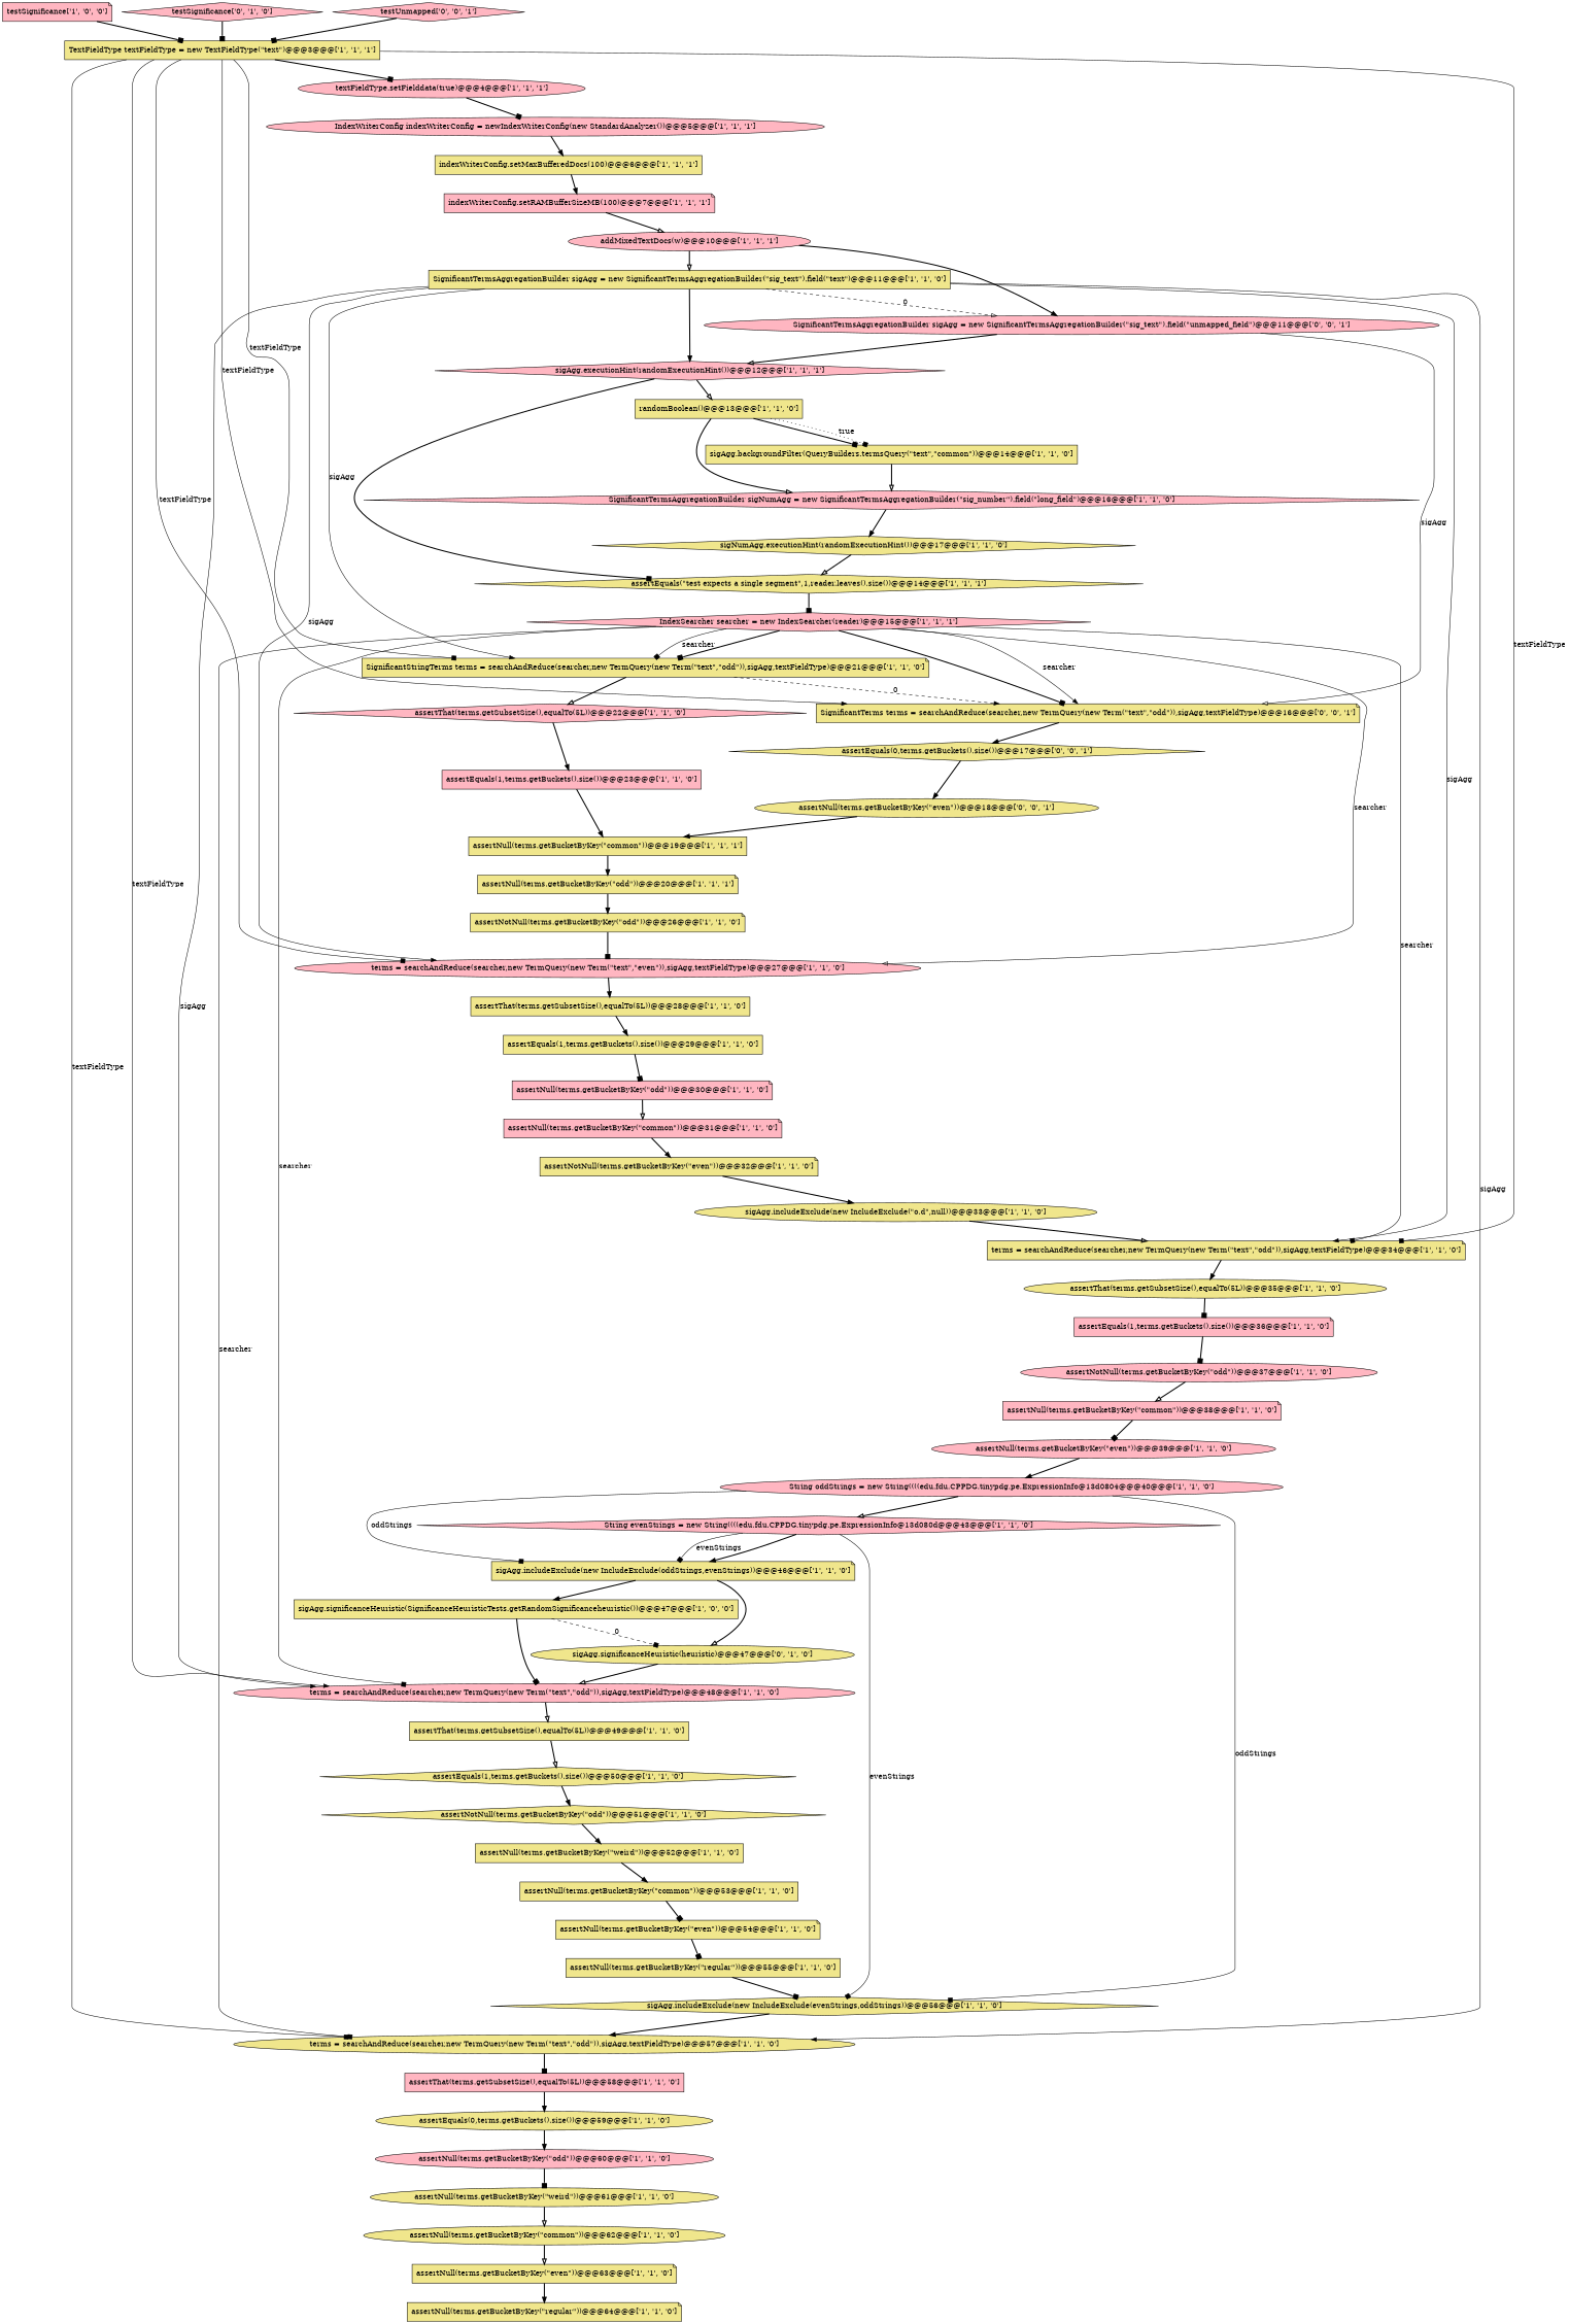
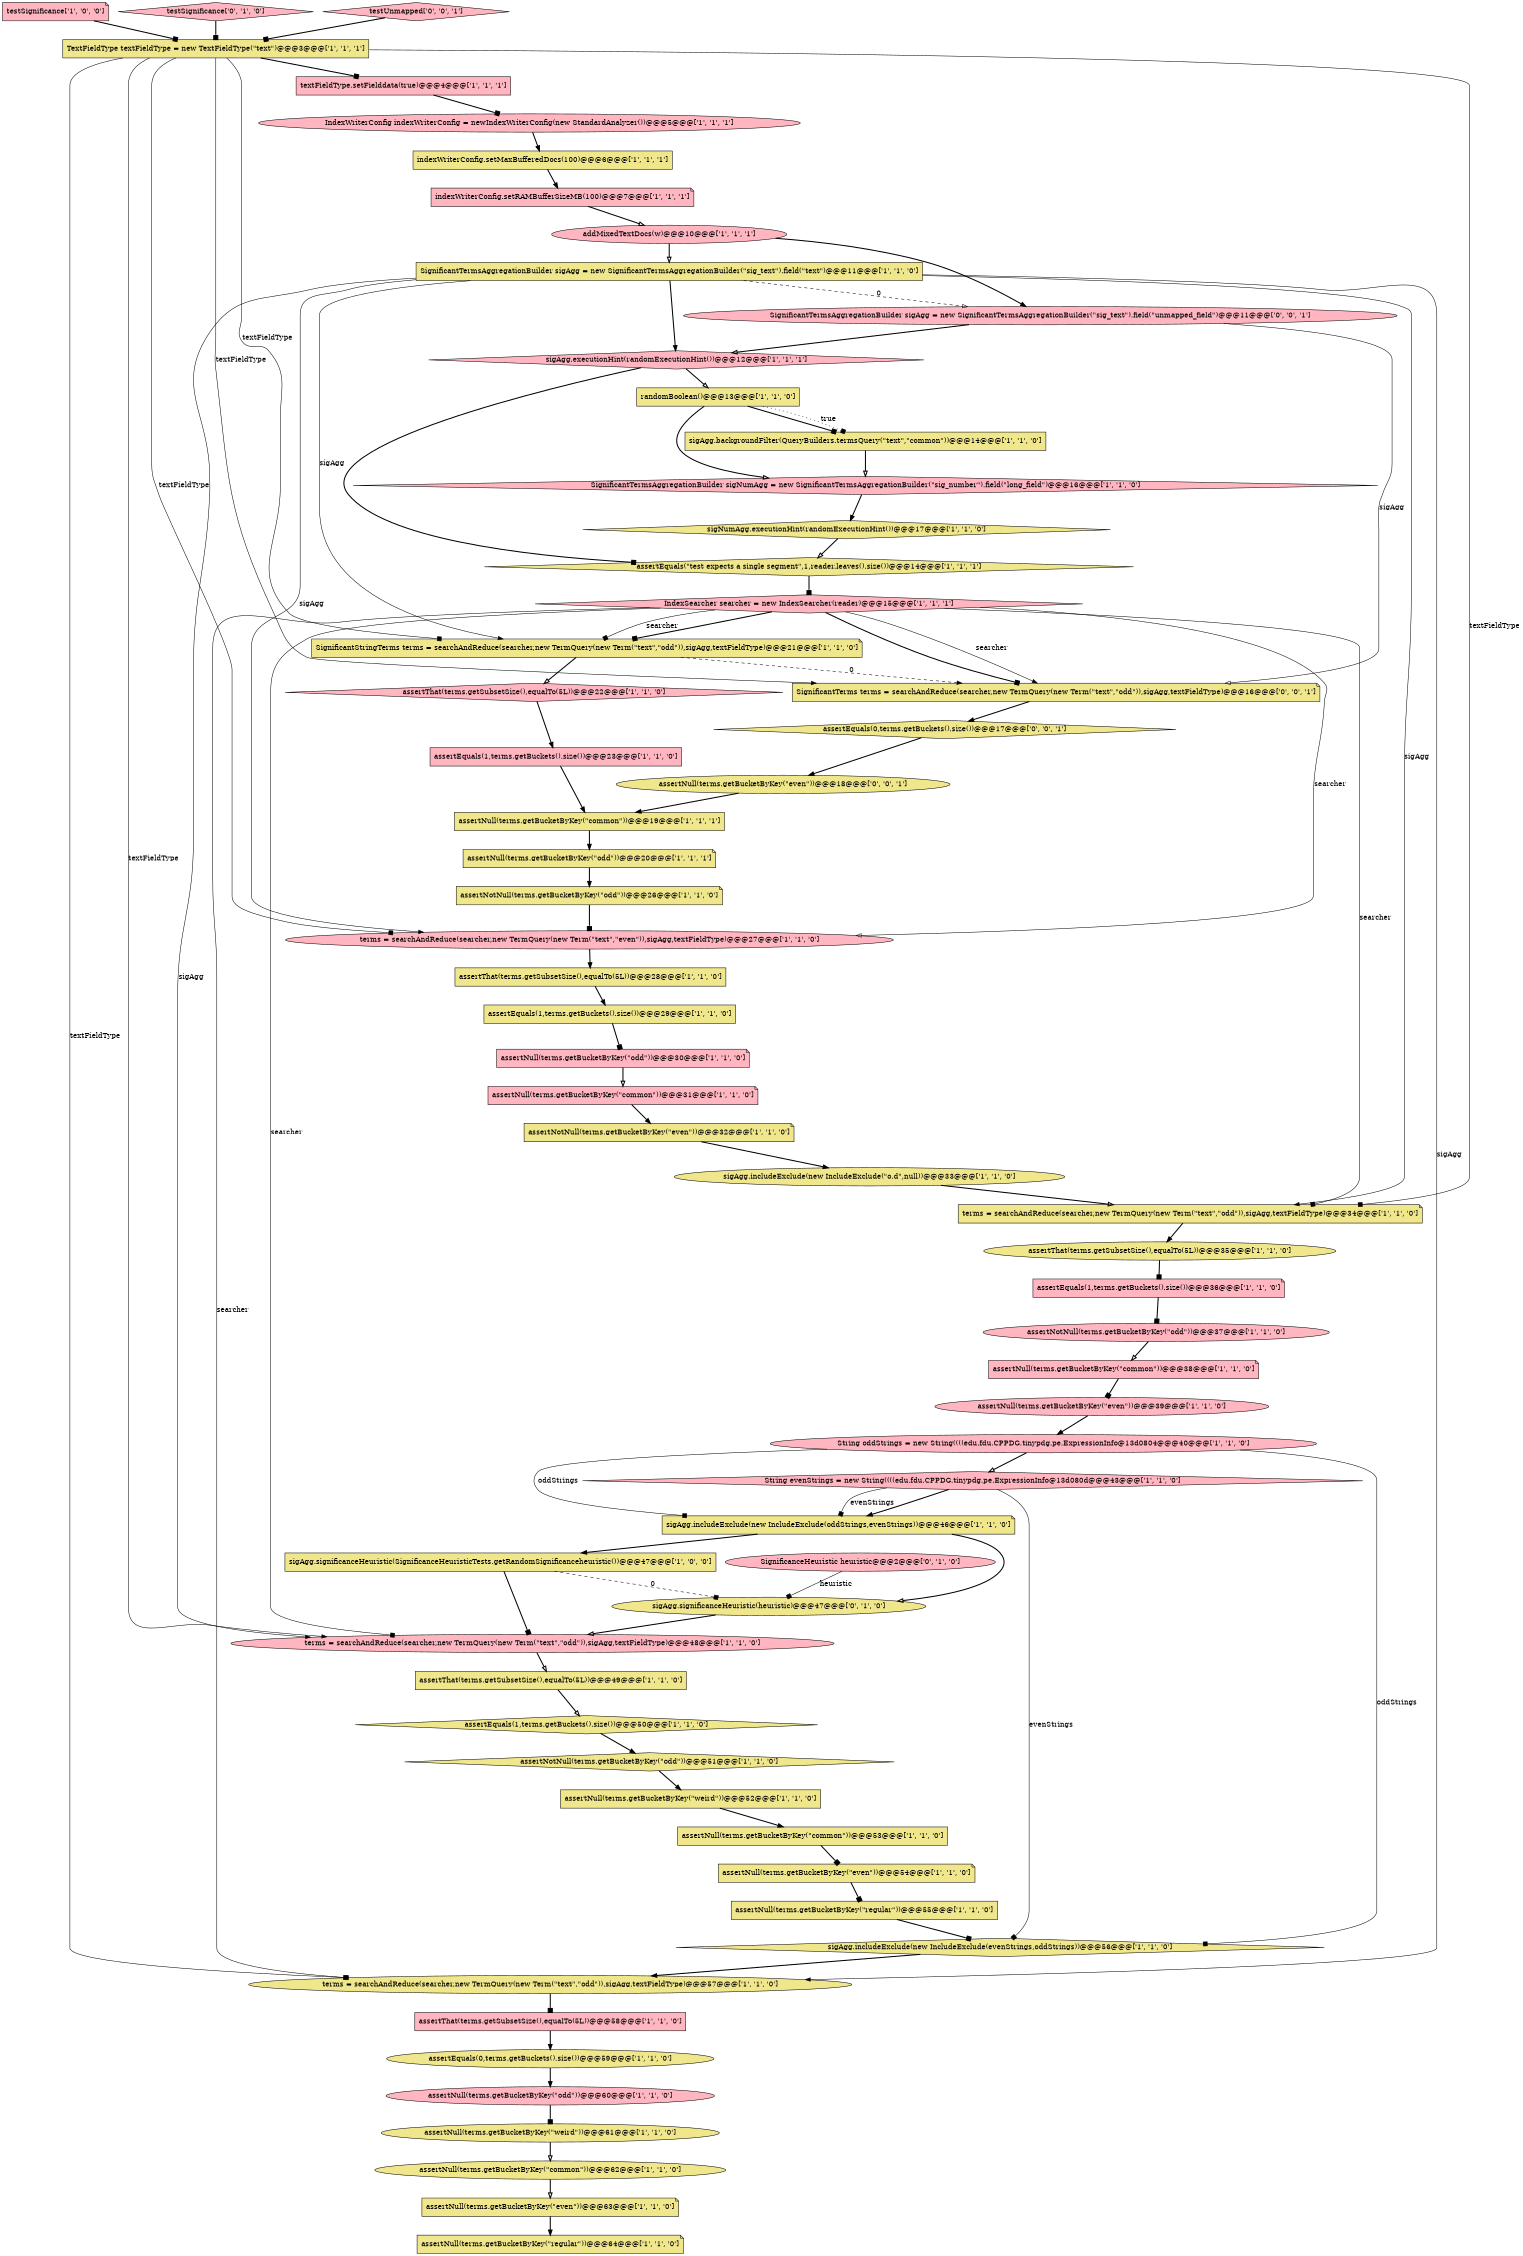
  digraph {
    node [fillcolor=khaki shape=ellipse style=filled]
    edge [arrowhead=normal style=bold]
    n1 [fillcolor=lightpink label="terms = searchAndReduce(searcher,new TermQuery(new Term(\"text\",\"even\")),sigAgg,textFieldType)@@@27@@@['1', '1', '0']"]
    n2 [label="assertThat(terms.getSubsetSize(),equalTo(5L))@@@28@@@['1', '1', '0']" shape=box]
    n3 [label="assertEquals(1,terms.getBuckets().size())@@@29@@@['1', '1', '0']" shape=box]
    n4 [label="assertNull(terms.getBucketByKey(\"regular\"))@@@64@@@['1', '1', '0']" shape=note]
    n5 [fillcolor=lightpink label="SignificantTermsAggregationBuilder sigAgg = new SignificantTermsAggregationBuilder(\"sig_text\").field(\"unmapped_field\")@@@11@@@['0', '0', '1']"]
    n6 [fillcolor=lightpink label="sigAgg.executionHint(randomExecutionHint())@@@12@@@['1', '1', '1']" shape=diamond]
    n7 [label="SignificantTerms terms = searchAndReduce(searcher,new TermQuery(new Term(\"text\",\"odd\")),sigAgg,textFieldType)@@@16@@@['0', '0', '1']" shape=note]
    n8 [label="assertEquals(\"test expects a single segment\",1,reader.leaves().size())@@@14@@@['1', '1', '1']" shape=diamond]
    n9 [label="randomBoolean()@@@13@@@['1', '1', '0']" shape=box]
    n10 [label="assertEquals(0,terms.getBuckets().size())@@@17@@@['0', '0', '1']" shape=diamond]
    n11 [fillcolor=lightpink label="assertNull(terms.getBucketByKey(\"common\"))@@@31@@@['1', '1', '0']" shape=note]
    n12 [label="assertNotNull(terms.getBucketByKey(\"even\"))@@@32@@@['1', '1', '0']" shape=note]
    n13 [label="sigAgg.includeExclude(new IncludeExclude(\"o.d\",null))@@@33@@@['1', '1', '0']"]
    n14 [fillcolor=lightpink label="testSignificance['1', '0', '0']" shape=note]
    n15 [label="TextFieldType textFieldType = new TextFieldType(\"text\")@@@3@@@['1', '1', '1']" shape=box]
    n16 [label="terms = searchAndReduce(searcher,new TermQuery(new Term(\"text\",\"odd\")),sigAgg,textFieldType)@@@57@@@['1', '1', '0']"]
    n17 [fillcolor=lightpink label="terms = searchAndReduce(searcher,new TermQuery(new Term(\"text\",\"odd\")),sigAgg,textFieldType)@@@48@@@['1', '1', '0']"]
    n18 [label="SignificantStringTerms terms = searchAndReduce(searcher,new TermQuery(new Term(\"text\",\"odd\")),sigAgg,textFieldType)@@@21@@@['1', '1', '0']" shape=note]
    n19 [label="terms = searchAndReduce(searcher,new TermQuery(new Term(\"text\",\"odd\")),sigAgg,textFieldType)@@@34@@@['1', '1', '0']" shape=note]
-   n20 [fillcolor=lightpink label="textFieldType.setFielddata(true)@@@4@@@['1', '1', '1']"]
+   n20 [fillcolor=lightpink label="textFieldType.setFielddata(true)@@@4@@@['1', '1', '1']" shape=box]
    n21 [label="indexWriterConfig.setMaxBufferedDocs(100)@@@6@@@['1', '1', '1']" shape=box]
    n22 [fillcolor=lightpink label="indexWriterConfig.setRAMBufferSizeMB(100)@@@7@@@['1', '1', '1']" shape=note]
    n23 [fillcolor=lightpink label="addMixedTextDocs(w)@@@10@@@['1', '1', '1']"]
    n24 [fillcolor=lightpink label="IndexWriterConfig indexWriterConfig = newIndexWriterConfig(new StandardAnalyzer())@@@5@@@['1', '1', '1']"]
    n25 [fillcolor=lightpink label="assertNotNull(terms.getBucketByKey(\"odd\"))@@@37@@@['1', '1', '0']"]
    n26 [fillcolor=lightpink label="assertNull(terms.getBucketByKey(\"common\"))@@@38@@@['1', '1', '0']" shape=note]
    n27 [fillcolor=lightpink label="assertNull(terms.getBucketByKey(\"even\"))@@@39@@@['1', '1', '0']"]
    n28 [label="sigAgg.includeExclude(new IncludeExclude(evenStrings,oddStrings))@@@56@@@['1', '1', '0']" shape=diamond]
    n29 [fillcolor=lightpink label="assertThat(terms.getSubsetSize(),equalTo(5L))@@@58@@@['1', '1', '0']" shape=box]
    n30 [label="SignificantTermsAggregationBuilder sigAgg = new SignificantTermsAggregationBuilder(\"sig_text\").field(\"text\")@@@11@@@['1', '1', '0']" shape=box]
    n31 [label="assertThat(terms.getSubsetSize(),equalTo(5L))@@@49@@@['1', '1', '0']" shape=box]
    n32 [fillcolor=lightpink label="assertThat(terms.getSubsetSize(),equalTo(5L))@@@22@@@['1', '1', '0']" shape=diamond]
    n33 [label="assertThat(terms.getSubsetSize(),equalTo(5L))@@@35@@@['1', '1', '0']"]
    n34 [label="assertEquals(0,terms.getBuckets().size())@@@59@@@['1', '1', '0']"]
    n35 [fillcolor=lightpink label="assertNull(terms.getBucketByKey(\"odd\"))@@@60@@@['1', '1', '0']"]
    n36 [label="assertNull(terms.getBucketByKey(\"even\"))@@@54@@@['1', '1', '0']" shape=note]
    n37 [label="assertNull(terms.getBucketByKey(\"regular\"))@@@55@@@['1', '1', '0']" shape=box]
    n38 [fillcolor=lightpink label="assertNull(terms.getBucketByKey(\"odd\"))@@@30@@@['1', '1', '0']" shape=note]
    n39 [fillcolor=lightpink label="IndexSearcher searcher = new IndexSearcher(reader)@@@15@@@['1', '1', '1']" shape=diamond]
    n40 [fillcolor=lightpink label="SignificantTermsAggregationBuilder sigNumAgg = new SignificantTermsAggregationBuilder(\"sig_number\").field(\"long_field\")@@@16@@@['1', '1', '0']" shape=diamond]
    n41 [label="sigAgg.backgroundFilter(QueryBuilders.termsQuery(\"text\",\"common\"))@@@14@@@['1', '1', '0']" shape=box]
    n42 [label="sigAgg.significanceHeuristic(SignificanceHeuristicTests.getRandomSignificanceheuristic())@@@47@@@['1', '0', '0']" shape=box]
    n43 [label="sigAgg.significanceHeuristic(heuristic)@@@47@@@['0', '1', '0']"]
    n44 [label="assertNull(terms.getBucketByKey(\"weird\"))@@@61@@@['1', '1', '0']"]
    n45 [label="assertNull(terms.getBucketByKey(\"common\"))@@@62@@@['1', '1', '0']"]
    n46 [label="assertNull(terms.getBucketByKey(\"even\"))@@@63@@@['1', '1', '0']" shape=note]
    n47 [label="assertEquals(1,terms.getBuckets().size())@@@50@@@['1', '1', '0']" shape=diamond]
    n48 [fillcolor=lightpink label="assertEquals(1,terms.getBuckets().size())@@@23@@@['1', '1', '0']" shape=box]
    n49 [label="assertNull(terms.getBucketByKey(\"common\"))@@@19@@@['1', '1', '1']" shape=box]
    n50 [label="assertNull(terms.getBucketByKey(\"odd\"))@@@20@@@['1', '1', '1']" shape=note]
    n51 [label="sigNumAgg.executionHint(randomExecutionHint())@@@17@@@['1', '1', '0']" shape=diamond]
    n52 [fillcolor=lightpink label="String oddStrings = new String((((edu.fdu.CPPDG.tinypdg.pe.ExpressionInfo@13d0804@@@40@@@['1', '1', '0']"]
    n53 [label="assertNotNull(terms.getBucketByKey(\"odd\"))@@@51@@@['1', '1', '0']" shape=diamond]
    n54 [fillcolor=lightpink label="String evenStrings = new String((((edu.fdu.CPPDG.tinypdg.pe.ExpressionInfo@13d080d@@@43@@@['1', '1', '0']" shape=diamond]
    n55 [label="sigAgg.includeExclude(new IncludeExclude(oddStrings,evenStrings))@@@46@@@['1', '1', '0']" shape=note]
    n56 [fillcolor=lightpink label="assertEquals(1,terms.getBuckets().size())@@@36@@@['1', '1', '0']" shape=note]
    n57 [fillcolor=lightpink label="testSignificance['0', '1', '0']" shape=diamond]
+   n58 [fillcolor=lightpink label="SignificanceHeuristic heuristic@@@2@@@['0', '1', '0']"]
    n59 [label="assertNotNull(terms.getBucketByKey(\"odd\"))@@@26@@@['1', '1', '0']" shape=note]
    n60 [label="assertNull(terms.getBucketByKey(\"weird\"))@@@52@@@['1', '1', '0']" shape=box]
    n61 [label="assertNull(terms.getBucketByKey(\"common\"))@@@53@@@['1', '1', '0']" shape=box]
    n62 [label="assertNull(terms.getBucketByKey(\"even\"))@@@18@@@['0', '0', '1']"]
    n63 [fillcolor=lightpink label="testUnmapped['0', '0', '1']" shape=diamond]
    n1 -> n2
    n2 -> n3
    n3 -> n38 [arrowhead=box]
    n5 -> n6 [arrowhead=onormal]
    n5 -> n7 [arrowhead=onormal label=sigAgg style=solid]
    n6 -> n8 [arrowhead=box]
    n6 -> n9 [arrowhead=onormal]
    n7 -> n10
    n8 -> n39 [arrowhead=box]
    n9 -> n40 [arrowhead=onormal]
    n9 -> n41 [arrowhead=box]
    n9 -> n41 [arrowhead=box label=true style=dotted]
    n10 -> n62
    n11 -> n12
    n12 -> n13
    n13 -> n19 [arrowhead=onormal]
    n14 -> n15 [arrowhead=box]
    n15 -> n1 [arrowhead=box label=textFieldType style=solid]
    n15 -> n7 [label=textFieldType style=solid]
    n15 -> n16 [arrowhead=box label=textFieldType style=solid]
    n15 -> n17 [label=textFieldType style=solid]
    n15 -> n18 [arrowhead=box label=textFieldType style=solid]
    n15 -> n19 [arrowhead=box label=textFieldType style=solid]
    n15 -> n20 [arrowhead=box]
    n16 -> n29 [arrowhead=box]
    n17 -> n31 [arrowhead=onormal]
    n18 -> n7 [label=0 style=dashed]
    n18 -> n32 [arrowhead=onormal]
    n19 -> n33
    n20 -> n24 [arrowhead=box]
    n21 -> n22
    n22 -> n23 [arrowhead=onormal]
    n23 -> n5
    n23 -> n30 [arrowhead=onormal]
    n24 -> n21
    n25 -> n26 [arrowhead=onormal]
    n26 -> n27 [arrowhead=box]
    n27 -> n52
    n28 -> n16
    n29 -> n34
    n30 -> n1 [label=sigAgg style=solid]
    n30 -> n5 [arrowhead=onormal label=0 style=dashed]
    n30 -> n6
    n30 -> n16 [label=sigAgg style=solid]
    n30 -> n17 [label=sigAgg style=solid]
    n30 -> n18 [label=sigAgg style=solid]
    n30 -> n19 [label=sigAgg style=solid]
    n31 -> n47 [arrowhead=onormal]
    n32 -> n48
    n33 -> n56 [arrowhead=box]
    n34 -> n35
    n35 -> n44 [arrowhead=box]
    n36 -> n37 [arrowhead=box]
    n37 -> n28 [arrowhead=box]
    n38 -> n11 [arrowhead=onormal]
    n39 -> n1 [arrowhead=onormal label=searcher style=solid]
    n39 -> n7 [label=searcher style=solid]
    n39 -> n7 [arrowhead=box]
    n39 -> n16 [arrowhead=box label=searcher style=solid]
    n39 -> n17 [arrowhead=box label=searcher style=solid]
    n39 -> n18 [arrowhead=box]
    n39 -> n18 [arrowhead=box label=searcher style=solid]
    n39 -> n19 [arrowhead=box label=searcher style=solid]
    n40 -> n51
    n41 -> n40 [arrowhead=onormal]
    n42 -> n17 [arrowhead=box]
    n42 -> n43 [arrowhead=box label=0 style=dashed]
    n43 -> n17 [arrowhead=onormal]
    n44 -> n45 [arrowhead=onormal]
    n45 -> n46 [arrowhead=onormal]
    n46 -> n4
    n47 -> n53
    n48 -> n49
    n49 -> n50
    n50 -> n59
    n51 -> n8 [arrowhead=onormal]
    n52 -> n28 [arrowhead=box label=oddStrings style=solid]
    n52 -> n54 [arrowhead=onormal]
    n52 -> n55 [arrowhead=box label=oddStrings style=solid]
    n53 -> n60
    n54 -> n28 [arrowhead=box label=evenStrings style=solid]
    n54 -> n55
    n54 -> n55 [arrowhead=box label=evenStrings style=solid]
    n55 -> n42
    n55 -> n43 [arrowhead=onormal]
    n56 -> n25 [arrowhead=box]
    n57 -> n15 [arrowhead=box]
+   n58 -> n43 [arrowhead=box label=heuristic style=solid]
    n59 -> n1 [arrowhead=box]
    n60 -> n61
    n61 -> n36 [arrowhead=box]
    n62 -> n49
    n63 -> n15 [arrowhead=box]
  }
